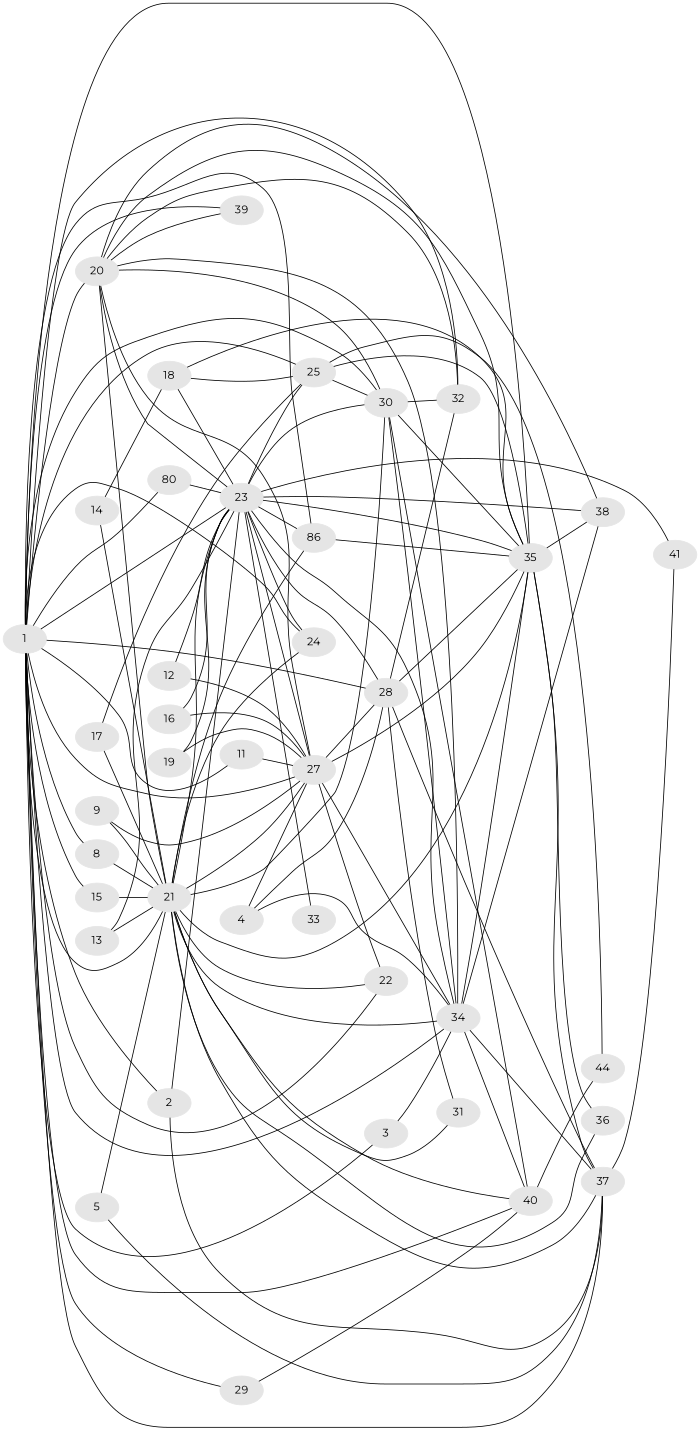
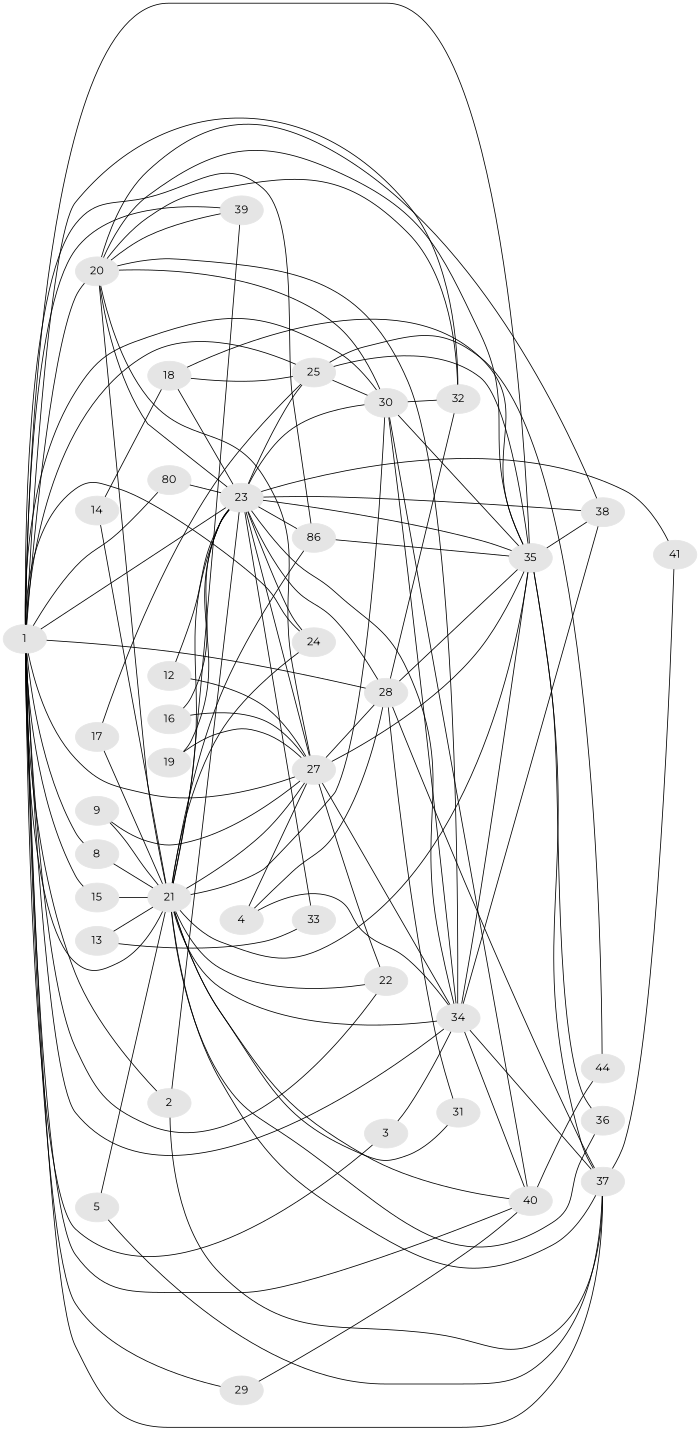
  graph {
    fontname=Montserrat
    rankdir=LR
    node [color=gray90 fontname=Montserrat style=filled]
    edge [fontname=Montserrat weight=1.0]
    1
    2
    3
    8
    n5 [label=80]
-   11
    15
    20
    21
    22
    23
    24
    25
    n14 [label=86]
    27
    28
    29
    30
    32
    34
    35
    37
    39
    40
    38
    31
    36
    33
    41
    n30 [label=44]
    4
    5
    9
    12
    13
    14
    18
    16
    17
    19
    1 -- 2
    1 -- 3
    1 -- 8
    1 -- n5
-   1 -- 11
    1 -- 15 [weight=2.0]
    1 -- 20 [weight=4.0]
    1 -- 21 [weight=4.0]
    1 -- 22
    1 -- 23 [weight=4.0]
    1 -- 24 [weight=2.0]
    1 -- 25
    1 -- n14
    1 -- 27 [weight=2.0]
    1 -- 28
    1 -- 29
    1 -- 30 [weight=2.0]
    1 -- 32
    1 -- 34 [weight=3.0]
    1 -- 35 [weight=3.0]
    1 -- 37
    1 -- 39
    1 -- 40 [weight=2.0]
    2 -- 23
    2 -- 37
    3 -- 34
    8 -- 21
    n5 -- 23
-   11 -- 27
    15 -- 21
    20 -- 21 [weight=2.0]
    20 -- 23
    20 -- 27
    20 -- 30
    20 -- 32
    20 -- 34
    20 -- 35
    20 -- 39
    20 -- 38
    21 -- 22
    21 -- 23 [weight=2.0]
    21 -- 24
    21 -- n14
    21 -- 27 [weight=3.0]
    21 -- 30 [weight=3.0]
    21 -- 34 [weight=2.0]
    21 -- 35 [weight=3.0]
    21 -- 37
+   21 -- 39
    21 -- 40
    21 -- 31
    21 -- 36
    23 -- 24
    23 -- 25
    23 -- n14
    23 -- 27 [weight=2.0]
    23 -- 28
    23 -- 30
    23 -- 34
    23 -- 35
    23 -- 38
    23 -- 33
    23 -- 41
    25 -- 30
    25 -- 35
    25 -- n30
    n14 -- 35
    27 -- 22 [weight=2.0]
    27 -- 28
    27 -- 34
    27 -- 35 [weight=2.0]
    28 -- 32
    28 -- 35
    28 -- 37
    28 -- 31
    29 -- 40
    30 -- 32
    30 -- 34
    30 -- 35
    30 -- 40
    34 -- 35
    34 -- 37
    34 -- 40
    34 -- 38
    35 -- 37
    35 -- 38
    35 -- 36
    37 -- 41
    40 -- n30
    4 -- 27
    4 -- 28
    4 -- 34
    5 -- 21
    5 -- 37
    9 -- 21
    9 -- 27
    12 -- 23
    12 -- 27
    13 -- 21
-   13 -- 23
+   13 -- 33
    14 -- 21
    14 -- 18
    18 -- 23
    18 -- 25
    18 -- 35
    16 -- 23 [weight=2.0]
    16 -- 27
    17 -- 21
    17 -- 25
    19 -- 23
    19 -- 27
  }
